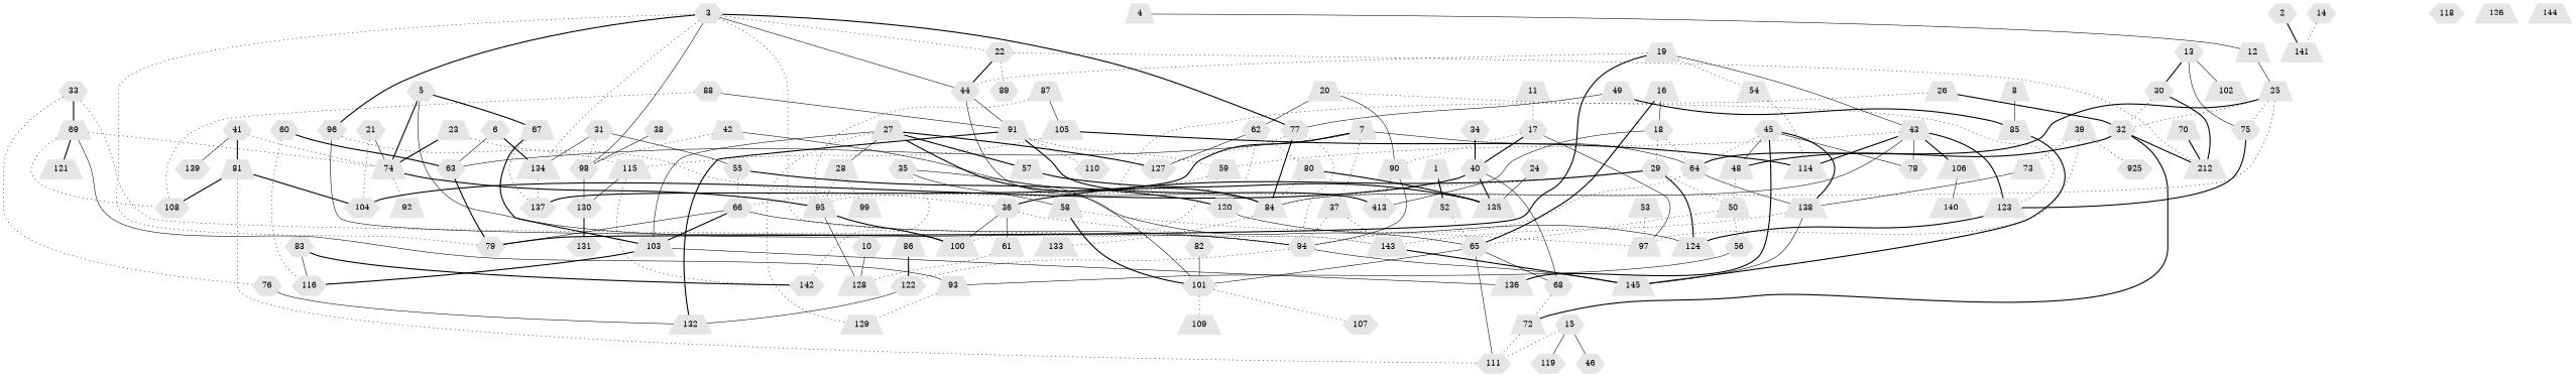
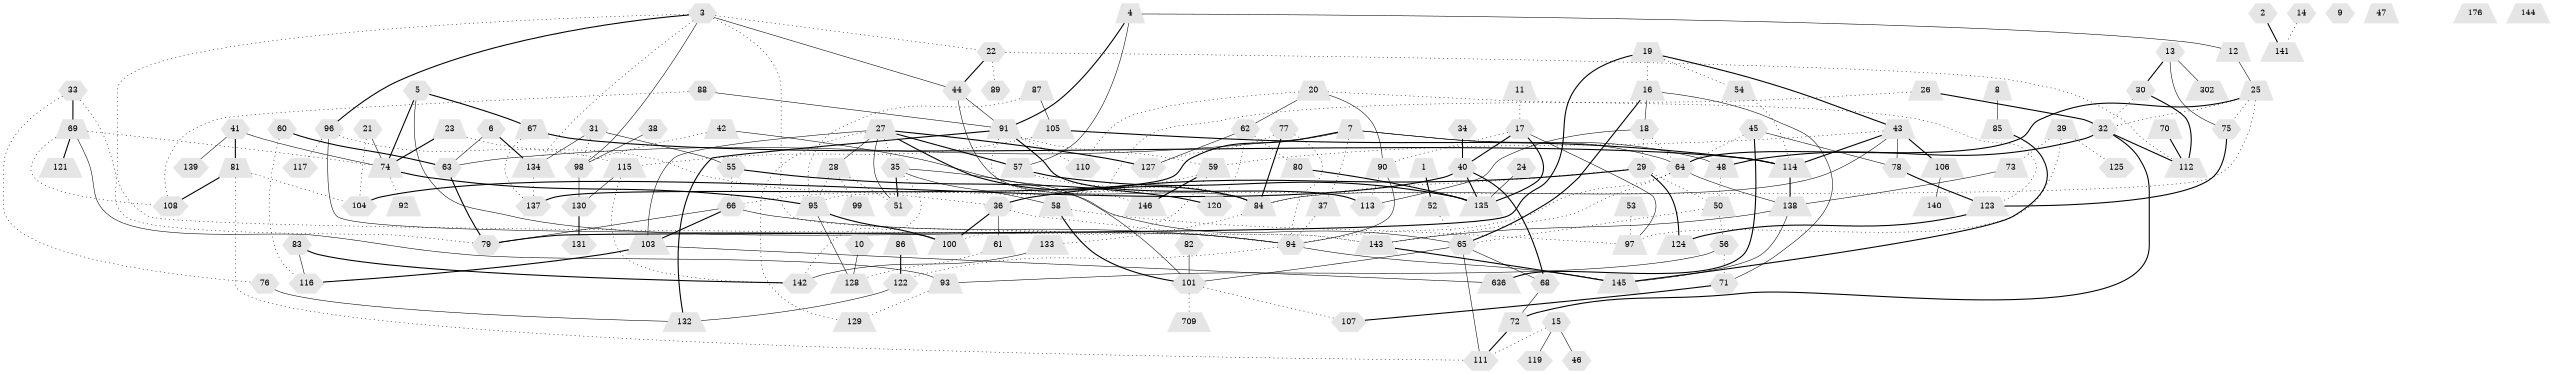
  graph {
    node [color=gray90 shape=trapezium style=filled]
    edge [style=dotted]
    1
    52
    65 [shape=hexagon]
    2 [shape=hexagon]
    141
    3 [shape=hexagon]
    22 [shape=hexagon]
    44 [shape=hexagon]
    77 [shape=hexagon]
    79 [shape=hexagon]
    96 [shape=hexagon]
    98 [shape=hexagon]
    134
    143
    89 [shape=hexagon]
-   112 [label=212]
+   112
    91
    84
    94 [shape=hexagon]
    127 [shape=hexagon]
    100
    115
+   117 [shape=hexagon]
    130 [shape=hexagon]
    137 [shape=hexagon]
    145
    4
    12
    57
    25
    135
-   113 [shape=hexagon label=413]
+   113 [shape=hexagon]
    110 [shape=hexagon]
    59
+   146
    132
    5 [shape=hexagon]
    67
    74
    103
    95
    92
    122 [shape=hexagon]
    6 [shape=hexagon]
    63 [shape=hexagon]
    7
    37
    64 [shape=hexagon]
    138
    139 [shape=hexagon]
    8
    85
+   9 [shape=hexagon]
    10 [shape=hexagon]
    128
    17 [shape=hexagon]
    11
    40 [shape=hexagon]
    90
    97
    75 [shape=hexagon]
    32 [shape=hexagon]
    13 [shape=hexagon]
    30 [shape=hexagon]
-   102
+   102 [label=302]
    123
    14 [shape=hexagon]
    15 [shape=hexagon]
    46 [shape=hexagon]
    111 [shape=hexagon]
    119 [shape=hexagon]
    18 [shape=hexagon]
    16
+   71 [shape=hexagon]
    29 [shape=hexagon]
    68 [shape=hexagon]
    101 [shape=hexagon]
    107 [shape=hexagon]
    104 [shape=hexagon]
    36 [shape=hexagon]
    50
    124
    19
    43
    54
    78 [shape=hexagon]
    106
    114
    20
    62 [shape=hexagon]
    120 [shape=hexagon]
    80
    21 [shape=hexagon]
    23
    61
    24 [shape=hexagon]
    48
    72
    26
    133
    27
    28
    35 [shape=hexagon]
+   51 [shape=hexagon]
    129
    99
    58
    142 [shape=hexagon]
-   136
+   136 [label=636]
    116 [shape=hexagon]
    56 [shape=hexagon]
    31 [shape=hexagon]
    55 [shape=hexagon]
    66 [shape=hexagon]
    131 [shape=hexagon]
    33 [shape=hexagon]
    69
    76 [shape=hexagon]
    93
    108 [shape=hexagon]
    121
    34 [shape=hexagon]
    38 [shape=hexagon]
    39
    73
-   125 [shape=hexagon label=925]
+   125 [shape=hexagon]
    41 [shape=hexagon]
    81
    42
-   109
+   109 [label=709]
    140
    45 [shape=hexagon]
-   49
+   47
    53
    60 [shape=hexagon]
    70
    82 [shape=hexagon]
    83 [shape=hexagon]
    86
    87
    105
    88 [shape=hexagon]
-   118 [shape=hexagon]
-   126
+   126 [label=176]
    144
    1 -- 52 [style=bold]
    52 -- 65
    65 -- 111 [style=solid]
    65 -- 68 [style=solid]
    65 -- 101 [style=solid]
    2 -- 141 [style=bold]
    3 -- 22
    3 -- 44 [style=solid]
-   3 -- 77 [style=bold]
    3 -- 79
    3 -- 96 [style=bold]
    3 -- 98 [style=solid]
    3 -- 134
    3 -- 143
    22 -- 44 [style=bold]
    22 -- 89
    22 -- 112
    44 -- 91 [style=solid]
    44 -- 84 [style=solid]
    77 -- 84 [style=bold]
    77 -- 94
    77 -- 127
    96 -- 100 [style=solid]
    96 -- 115
+   96 -- 117
    98 -- 130 [style=solid]
    134 -- 137
    143 -- 145 [style=bold]
    91 -- 113 [style=bold]
    91 -- 110
    91 -- 59
+   91 -- 146
    91 -- 132 [style=bold]
    84 -- 133
    94 -- 145 [style=solid]
    94 -- 122
    115 -- 130 [style=solid]
    115 -- 142
    130 -- 131 [style=bold]
+   4 -- 91 [style=bold]
    4 -- 12 [style=solid]
+   4 -- 57 [style=solid]
    12 -- 25 [style=solid]
-   80 -- 84
+   57 -- 84
    57 -- 135 [style=bold]
    25 -- 95
    25 -- 64 [style=bold]
    25 -- 75
    25 -- 32
    59 -- 100
+   59 -- 146 [style=bold]
    59 -- 66
    5 -- 94 [style=solid]
    5 -- 67 [style=bold]
    5 -- 74 [style=bold]
    67 -- 137
-   67 -- 103 [style=bold]
+   67 -- 114 [style=bold]
    74 -- 95 [style=bold]
    74 -- 92
    103 -- 136 [style=solid]
    103 -- 116 [style=bold]
    95 -- 100 [style=bold]
    95 -- 128 [style=solid]
    122 -- 132 [style=solid]
    6 -- 134 [style=bold]
    6 -- 63 [style=solid]
    63 -- 79 [style=bold]
    7 -- 137 [style=bold]
    7 -- 63 [style=solid]
    7 -- 37
    7 -- 64 [style=solid]
-   37 -- 143
+   64 -- 143
    37 -- 94
    64 -- 94
    64 -- 138 [style=solid]
-   138 -- 143
+   138 -- 143 [style=solid]
    138 -- 145 [style=solid]
    8 -- 85 [style=solid]
    85 -- 145 [style=bold]
    10 -- 128 [style=solid]
+   17 -- 135 [style=bold]
    17 -- 40 [style=bold]
    17 -- 90
    17 -- 97 [style=solid]
    11 -- 17
    40 -- 135 [style=bold]
-   40 -- 68 [style=solid]
+   40 -- 68 [style=bold]
    40 -- 104 [style=bold]
    90 -- 94 [style=solid]
    90 -- 113
    75 -- 123 [style=bold]
    32 -- 112 [style=bold]
    32 -- 48 [style=bold]
    32 -- 72 [style=bold]
    13 -- 75 [style=solid]
    13 -- 30 [style=bold]
    13 -- 102 [style=solid]
    30 -- 112 [style=bold]
    30 -- 32
    123 -- 124 [style=bold]
    14 -- 141
    15 -- 46 [style=solid]
    15 -- 111
    15 -- 119 [style=solid]
    18 -- 113 [style=solid]
    18 -- 64
    18 -- 29
    16 -- 65 [style=bold]
    16 -- 18 [style=solid]
+   16 -- 71 [style=solid]
+   71 -- 107 [style=bold]
    29 -- 84
    29 -- 36 [style=bold]
    29 -- 50
    29 -- 124 [style=bold]
-   68 -- 72
+   68 -- 72 [style=solid]
    101 -- 107
    101 -- 109
    36 -- 94
-   36 -- 100 [style=solid]
+   36 -- 100 [style=bold]
    36 -- 61 [style=solid]
    50 -- 65
    50 -- 56
-   19 -- 44
+   19 -- 16
    19 -- 79 [style=bold]
-   19 -- 43 [style=solid]
+   19 -- 43 [style=bold]
    19 -- 54
    43 -- 84 [style=solid]
    43 -- 59
    43 -- 78 [style=solid]
    43 -- 106 [style=bold]
    43 -- 114 [style=bold]
    54 -- 114
-   43 -- 123 [style=bold]
+   78 -- 123 [style=bold]
    106 -- 140 [style=solid]
+   20 -- 110
    20 -- 90 [style=solid]
    20 -- 123
    20 -- 62 [style=solid]
    62 -- 127 [style=solid]
    62 -- 120
    62 -- 80
-   120 -- 124 [style=solid]
    80 -- 135 [style=bold]
    21 -- 74 [style=solid]
    21 -- 104
    23 -- 74 [style=bold]
    23 -- 36
    61 -- 128
    24 -- 135 [style=solid]
    48 -- 50
-   72 -- 111
+   72 -- 111 [style=bold]
    26 -- 84
    26 -- 32 [style=bold]
+   133 -- 142 [style=solid]
    27 -- 84 [style=bold]
    27 -- 127 [style=bold]
    27 -- 57 [style=bold]
    27 -- 103 [style=solid]
    27 -- 28 [style=solid]
+   27 -- 35
+   27 -- 51 [style=solid]
    27 -- 129
    28 -- 95
+   28 -- 51
    28 -- 99
    35 -- 65 [style=solid]
+   35 -- 51 [style=bold]
    35 -- 58 [style=solid]
    35 -- 142
    58 -- 97
    58 -- 101 [style=bold]
+   56 -- 71
    56 -- 93 [style=solid]
    31 -- 98
    31 -- 134 [style=solid]
    31 -- 55 [style=solid]
    55 -- 120 [style=bold]
    55 -- 66
    66 -- 79 [style=solid]
    66 -- 94 [style=solid]
    66 -- 103 [style=bold]
    33 -- 143
    33 -- 69 [style=bold]
    33 -- 76
    69 -- 74
    69 -- 93 [style=solid]
    69 -- 108
    69 -- 121 [style=bold]
    76 -- 132 [style=solid]
    93 -- 129
    34 -- 40 [style=bold]
    38 -- 98 [style=solid]
    39 -- 97
    39 -- 73
    39 -- 125
    73 -- 138 [style=solid]
-   41 -- 74
+   41 -- 74 [style=solid]
    41 -- 139 [style=solid]
    41 -- 81 [style=bold]
    81 -- 111
-   81 -- 104 [style=bold]
+   81 -- 104
    81 -- 108 [style=bold]
    42 -- 98
    42 -- 101 [style=solid]
    45 -- 64
-   45 -- 138 [style=bold]
+   114 -- 138 [style=bold]
    45 -- 78 [style=solid]
-   45 -- 48 [style=solid]
+   7 -- 48 [style=solid]
    45 -- 136 [style=bold]
-   49 -- 77 [style=solid]
-   49 -- 85 [style=bold]
    53 -- 97
    60 -- 63 [style=bold]
    60 -- 116
    70 -- 112 [style=bold]
    82 -- 101 [style=solid]
    83 -- 142 [style=bold]
    83 -- 116 [style=solid]
    86 -- 122 [style=bold]
    87 -- 95
    87 -- 105 [style=solid]
    105 -- 115
    105 -- 114 [style=bold]
    88 -- 91 [style=solid]
    88 -- 108
  }
